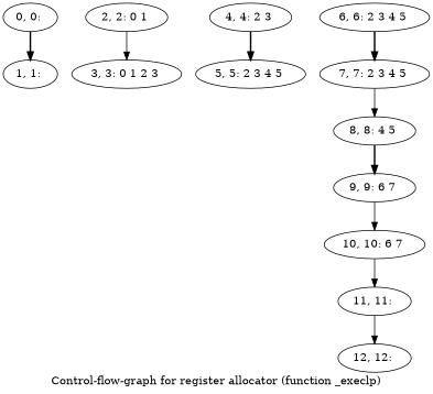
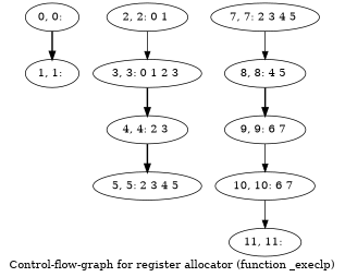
  digraph {
    label="Control-flow-graph for register allocator (function _execlp)"
    edge [style=bold]
    n1 [label="0, 0: "]
    n2 [label="1, 1: "]
    n3 [label="2, 2: 0 1 "]
    n4 [label="3, 3: 0 1 2 3 "]
    n5 [label="4, 4: 2 3 "]
    n6 [label="5, 5: 2 3 4 5 "]
-   n7 [label="6, 6: 2 3 4 5 "]
    n8 [label="7, 7: 2 3 4 5 "]
    n9 [label="8, 8: 4 5 "]
    n10 [label="9, 9: 6 7 "]
    n11 [label="10, 10: 6 7 "]
    n12 [label="11, 11: "]
-   n13 [label="12, 12: "]
    n1 -> n2
    n3 -> n4 [style=solid]
+   n4 -> n5
    n5 -> n6
-   n7 -> n8
    n8 -> n9 [style=solid]
    n9 -> n10
    n10 -> n11 [style=solid]
    n11 -> n12 [style=solid]
-   n12 -> n13 [style=solid]
  }
